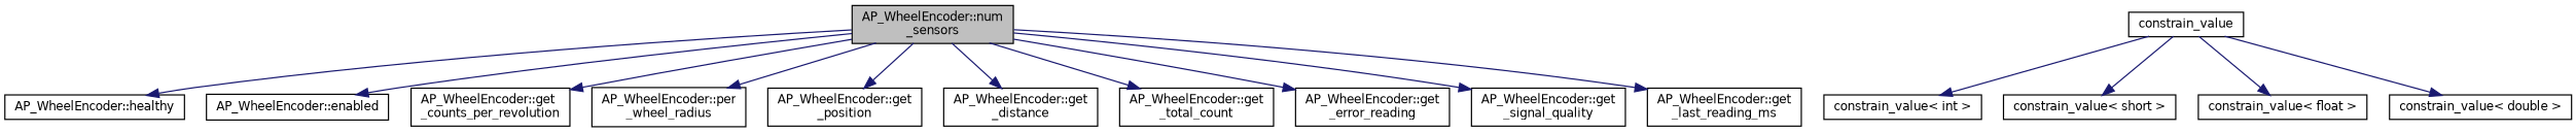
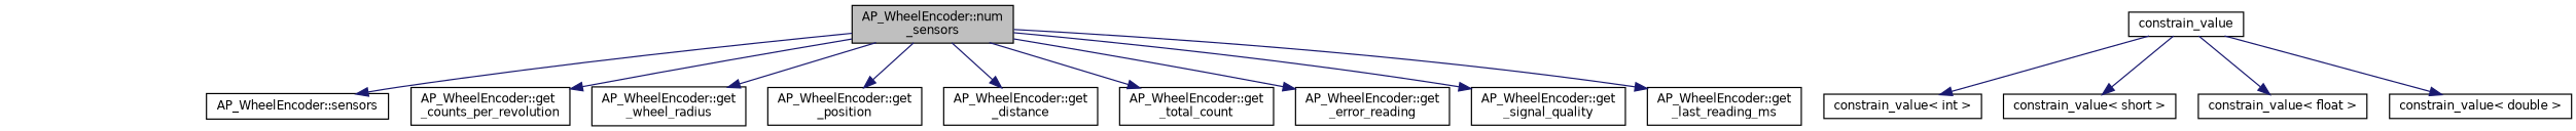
  digraph {
    rankdir=TB
    node [color=black fillcolor=white fontname=Helvetica fontsize=10 shape=record style=filled]
    edge [color=midnightblue fontname=Helvetica fontsize=10 labelfontname=Helvetica labelfontsize=10 style=solid]
    n1 [fillcolor=grey75 fontcolor=black height=0.2 label="AP_WheelEncoder::num\l_sensors" width=0.4]
-   n2 [height=0.2 label="AP_WheelEncoder::healthy" width=0.4]
-   n3 [height=0.2 label="AP_WheelEncoder::enabled" width=0.4]
+   n3 [height=0.2 label="AP_WheelEncoder::sensors" width=0.4]
    n4 [height=0.2 label="AP_WheelEncoder::get\l_counts_per_revolution" width=0.4]
-   n5 [height=0.2 label="AP_WheelEncoder::per\l_wheel_radius" width=0.4]
+   n5 [height=0.2 label="AP_WheelEncoder::get\l_wheel_radius" width=0.4]
    n6 [height=0.2 label="AP_WheelEncoder::get\l_position" width=0.4]
    n7 [height=0.2 label="AP_WheelEncoder::get\l_distance" width=0.4]
    n8 [height=0.2 label="AP_WheelEncoder::get\l_total_count" width=0.4]
    n9 [height=0.2 label="AP_WheelEncoder::get\l_error_reading" width=0.4]
    n10 [height=0.2 label="AP_WheelEncoder::get\l_signal_quality" width=0.4]
    n11 [height=0.2 label="AP_WheelEncoder::get\l_last_reading_ms" width=0.4]
    n12 [height=0.2 label=constrain_value width=0.4]
    n13 [height=0.2 label="constrain_value\< int \>" width=0.4]
    n14 [height=0.2 label="constrain_value\< short \>" width=0.4]
    n15 [height=0.2 label="constrain_value\< float \>" width=0.4]
    n16 [height=0.2 label="constrain_value\< double \>" width=0.4]
-   n1 -> n2
    n1 -> n3
    n1 -> n4
    n1 -> n5
    n1 -> n6
    n1 -> n7
    n1 -> n8
    n1 -> n9
    n1 -> n10
    n1 -> n11
    n12 -> n13
    n12 -> n14
    n12 -> n15
    n12 -> n16
  }
